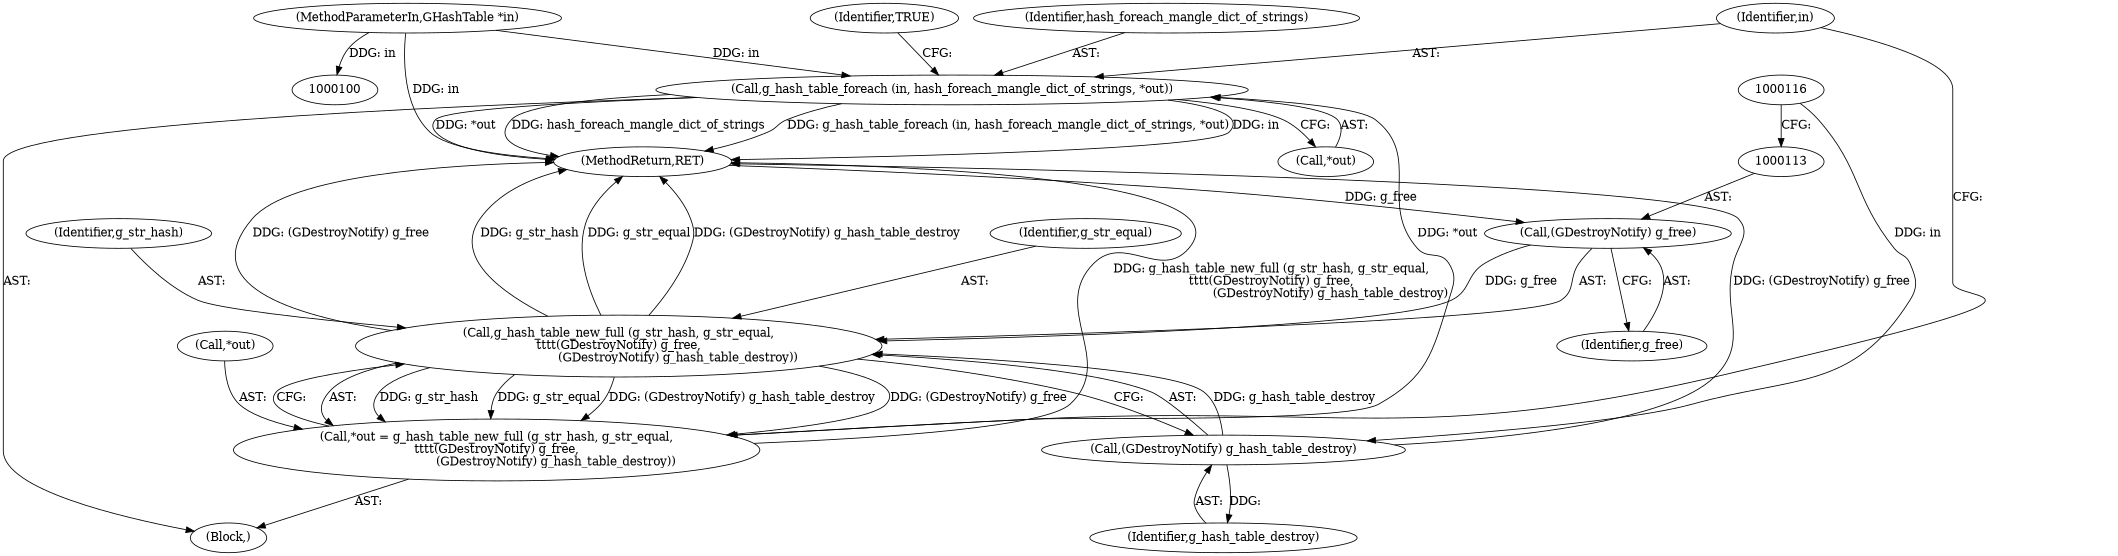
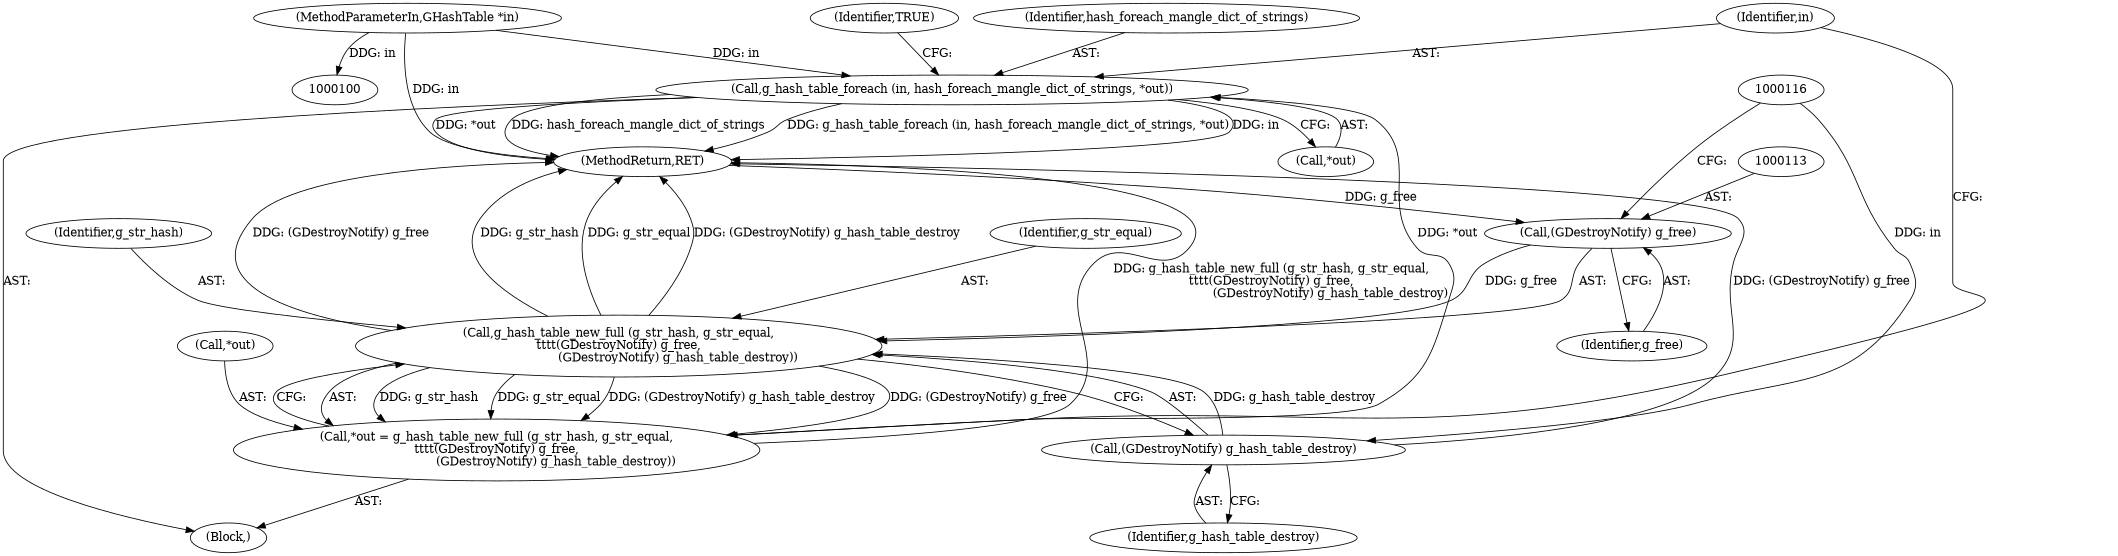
  digraph {
    n1 [label="(Call,g_hash_table_foreach (in, hash_foreach_mangle_dict_of_strings, *out))"]
    n2 [label="(Block,)"]
    n3 [label="(Call,*out)"]
    n4 [label="(MethodReturn,RET)"]
    n5 [label="(Call,(GDestroyNotify) g_free)"]
    n6 [label="(MethodParameterIn,GHashTable *in)"]
    1000100
    n8 [label="(Call,*out = g_hash_table_new_full (g_str_hash, g_str_equal,\n\t\t\t\t(GDestroyNotify) g_free,\n                                (GDestroyNotify) g_hash_table_destroy))"]
    n9 [label="(Call,g_hash_table_new_full (g_str_hash, g_str_equal,\n\t\t\t\t(GDestroyNotify) g_free,\n                                (GDestroyNotify) g_hash_table_destroy))"]
    n10 [label="(Call,(GDestroyNotify) g_hash_table_destroy)"]
    n11 [label="(Identifier,g_hash_table_destroy)"]
    n12 [label="(Identifier,g_free)"]
    n13 [label="(Identifier,g_str_equal)"]
    n14 [label="(Identifier,TRUE)"]
    n15 [label="(Identifier,g_str_hash)"]
    n16 [label="(Call,*out)"]
    n17 [label="(Identifier,in)"]
    n18 [label="(Identifier,hash_foreach_mangle_dict_of_strings)"]
    1000113
    1000116
    n1 -> n2 [label="AST: "]
    n1 -> n3 [label="CFG: "]
    n1 -> n4 [label="DDG: g_hash_table_foreach (in, hash_foreach_mangle_dict_of_strings, *out)"]
    n1 -> n4 [label="DDG: in"]
    n1 -> n4 [label="DDG: *out"]
    n1 -> n4 [label="DDG: hash_foreach_mangle_dict_of_strings"]
    n3 -> n1 [label="AST: "]
    n4 -> n5 [label="DDG: g_free"]
    n5 -> n9 [label="AST: "]
    n5 -> n9 [label="DDG: g_free"]
    n5 -> n12 [label="CFG: "]
    n6 -> n1 [label="DDG: in"]
    n6 -> n4 [label="DDG: in"]
    n6 -> 1000100 [label="DDG: in"]
    n8 -> n1 [label="DDG: *out"]
    n8 -> n2 [label="AST: "]
    n8 -> n4 [label="DDG: g_hash_table_new_full (g_str_hash, g_str_equal,\n\t\t\t\t(GDestroyNotify) g_free,\n                                (GDestroyNotify) g_hash_table_destroy)"]
    n8 -> n9 [label="CFG: "]
    n9 -> n4 [label="DDG: g_str_equal"]
    n9 -> n4 [label="DDG: (GDestroyNotify) g_hash_table_destroy"]
    n9 -> n4 [label="DDG: (GDestroyNotify) g_free"]
    n9 -> n4 [label="DDG: g_str_hash"]
    n9 -> n8 [label="AST: "]
    n9 -> n8 [label="DDG: g_str_hash"]
    n9 -> n8 [label="DDG: g_str_equal"]
    n9 -> n8 [label="DDG: (GDestroyNotify) g_free"]
    n9 -> n8 [label="DDG: (GDestroyNotify) g_hash_table_destroy"]
    n9 -> n10 [label="CFG: "]
    n10 -> n4 [label="DDG: (GDestroyNotify) g_free"]
    n10 -> n9 [label="AST: "]
    n10 -> n9 [label="DDG: g_hash_table_destroy"]
-   n10 -> n11 [label="DDG: "]
+   n10 -> n11 [label="CFG: "]
    n11 -> n10 [label="AST: "]
    n12 -> n5 [label="AST: "]
    n13 -> n9 [label="AST: "]
    n14 -> n1 [label="CFG: "]
    n15 -> n9 [label="AST: "]
    n16 -> n8 [label="AST: "]
    n17 -> n1 [label="AST: "]
    n17 -> n8 [label="CFG: "]
    n18 -> n1 [label="AST: "]
    1000113 -> n5 [label="AST: "]
-   1000116 -> 1000113 [label="CFG: "]
+   1000116 -> n5 [label="CFG: "]
    1000116 -> n10 [label="DDG: in"]
  }
